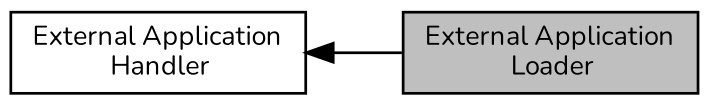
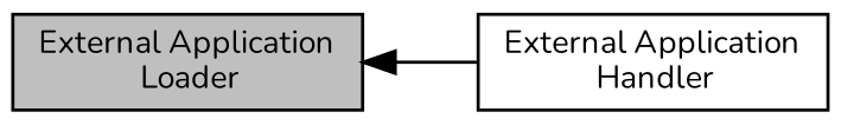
  digraph {
    rankdir=LR
    fontname=Nunito
    node [color=black fontname=Nunito fontsize=10 shape=record style=filled]
    n1 [fillcolor=grey75 fontcolor=black height=0.2 label="External Application\l Loader" width=0.4]
    n2 [fillcolor=white height=0.2 label="External Application\l Handler" width=0.4]
-   n2 -> n1 [dir=back fontname=Nunito fontsize=10 labelfontname=Helvetica labelfontsize=10 shape=plaintext style=solid]
+   n1 -> n2 [dir=back fontname=Nunito fontsize=10 labelfontname=Helvetica labelfontsize=10 shape=plaintext style=solid]
  }
